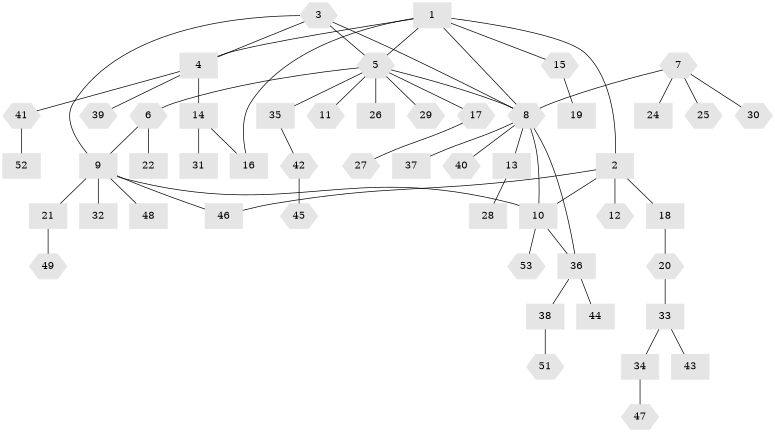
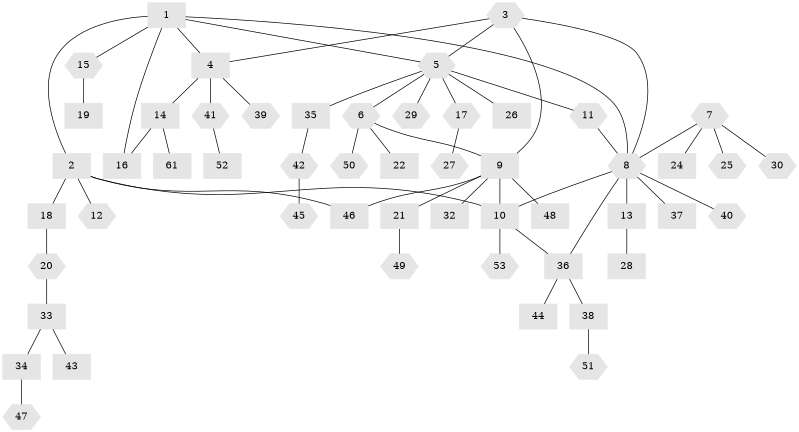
  graph {
    node [color=gray90 shape=box style=filled]
    1
    2
    4
    5 [shape=hexagon]
    8 [shape=hexagon]
    15 [shape=hexagon]
    16
    10
    12 [shape=hexagon]
    18
    46
    14
    39 [shape=hexagon]
    41 [shape=hexagon]
    6 [shape=hexagon]
    11 [shape=hexagon]
    17 [shape=hexagon]
    26
    29 [shape=hexagon]
    35
    13
    36
    37
    40 [shape=hexagon]
    19
    53 [shape=hexagon]
    20 [shape=hexagon]
    3 [shape=hexagon]
    9
    21
    32
    48
-   31
+   31 [label=61]
    52
    22
+   50 [shape=hexagon]
    27 [shape=hexagon]
    42 [shape=hexagon]
    7 [shape=hexagon]
    24
    25 [shape=hexagon]
    30 [shape=hexagon]
    28
    38
    44
    49 [shape=hexagon]
    33
    34
    43
    47 [shape=hexagon]
    45 [shape=hexagon]
    51 [shape=hexagon]
    1 -- 2
    1 -- 4
    1 -- 5
    1 -- 8
    1 -- 15
    1 -- 16
    2 -- 10
    2 -- 12
    2 -- 18
    2 -- 46
    4 -- 14
    4 -- 39
    4 -- 41
-   5 -- 8
+   11 -- 8
    5 -- 6
    5 -- 11
    5 -- 17
    5 -- 26
    5 -- 29
    5 -- 35
    8 -- 10
    8 -- 13
    8 -- 36
    8 -- 37
    8 -- 40
    15 -- 19
    10 -- 36
    10 -- 53
    18 -- 20
    14 -- 16
    14 -- 31
    41 -- 52
    6 -- 9
    6 -- 22
+   6 -- 50
    17 -- 27
    35 -- 42
    13 -- 28
    36 -- 38
    36 -- 44
    20 -- 33
    3 -- 4
    3 -- 5
    3 -- 8
    3 -- 9
    9 -- 10
    9 -- 46
    9 -- 21
    9 -- 32
    9 -- 48
    21 -- 49
    42 -- 45
    7 -- 8
    7 -- 24
    7 -- 25
    7 -- 30
    38 -- 51
    33 -- 34
    33 -- 43
    34 -- 47
  }
